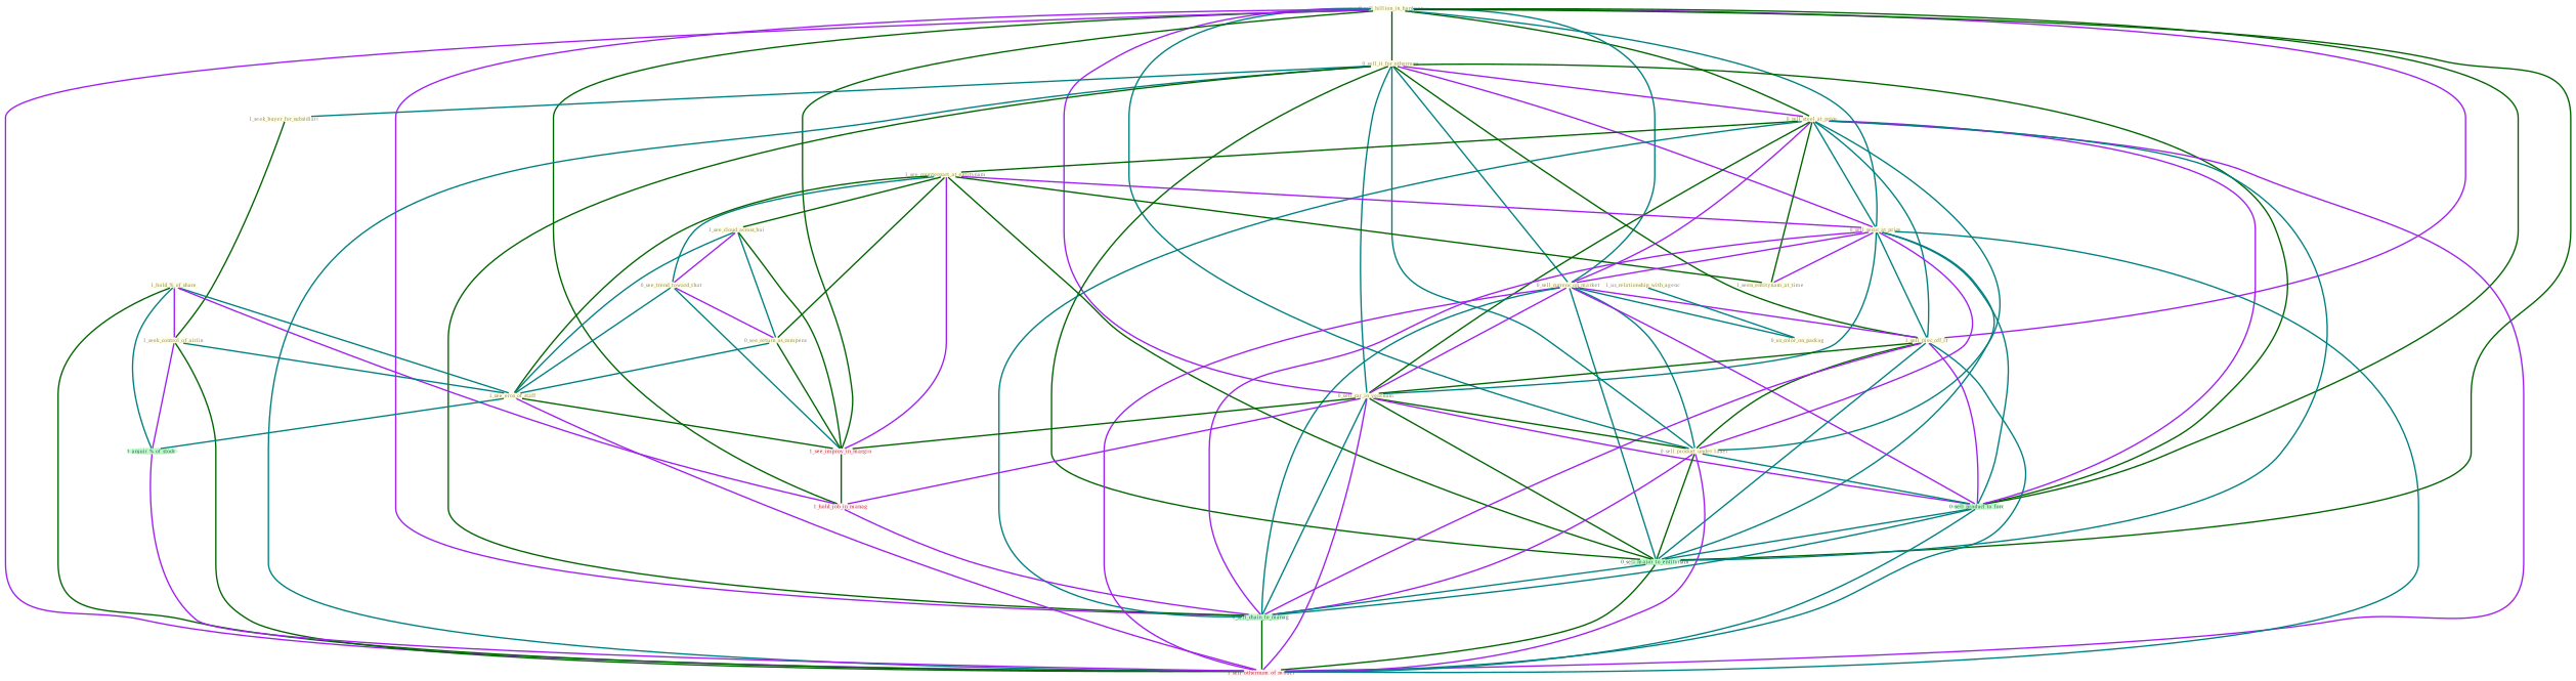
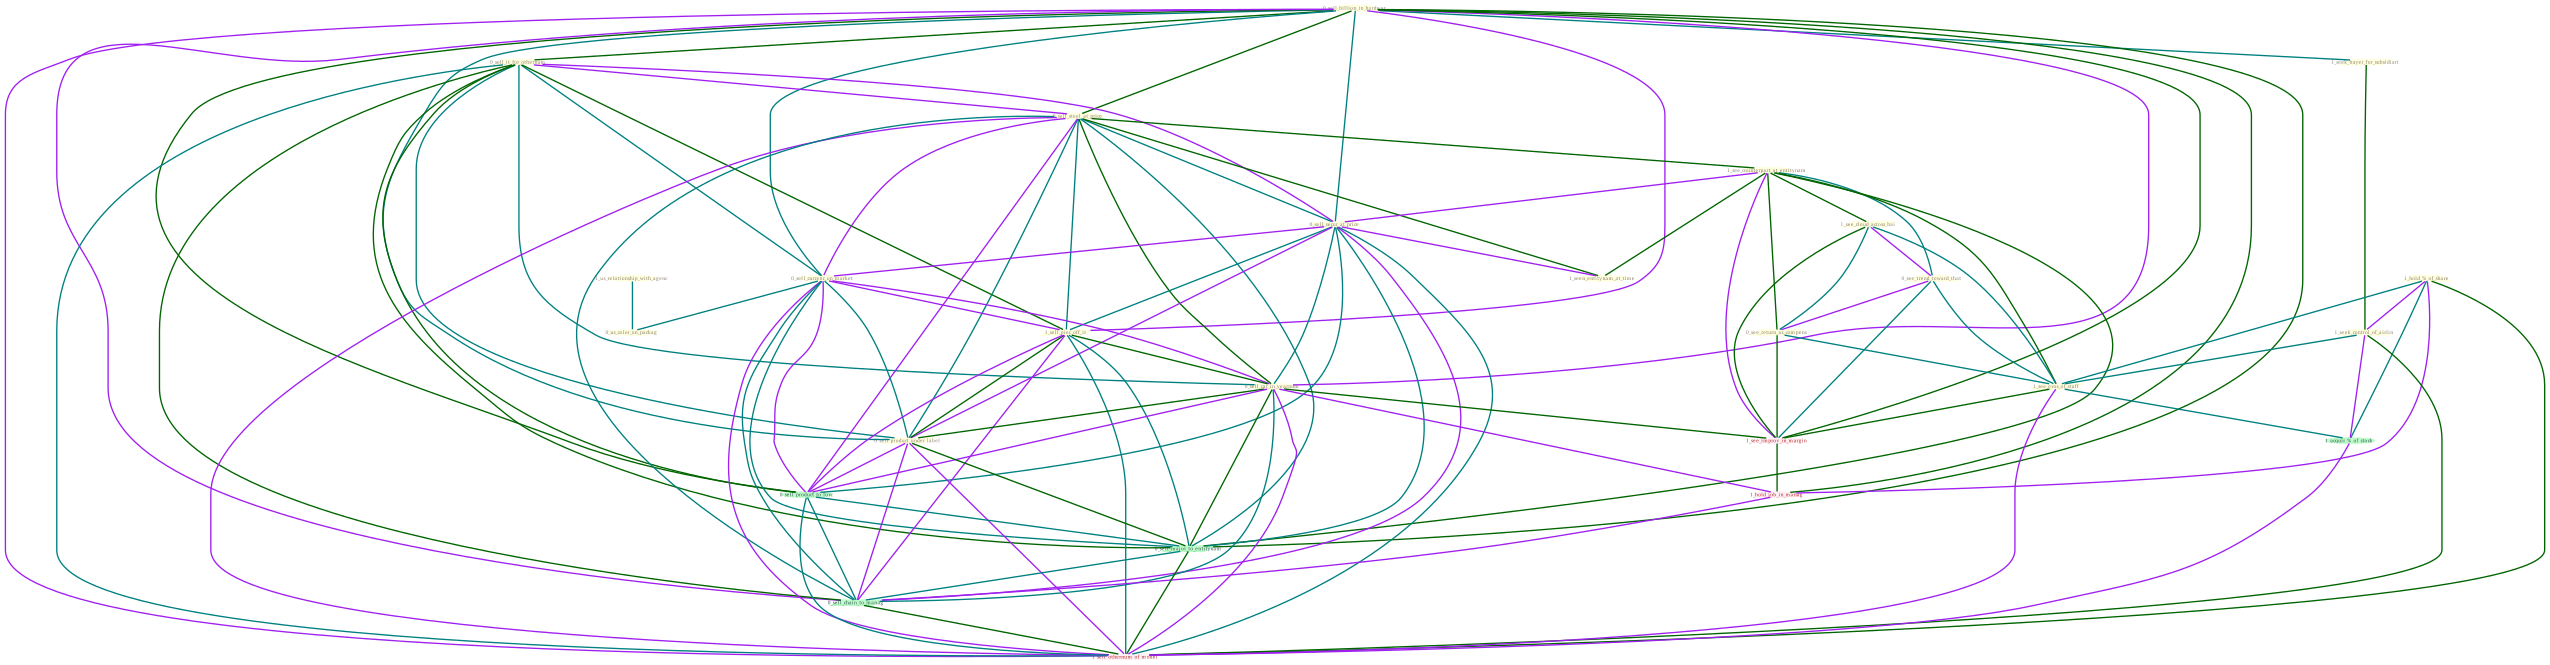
  graph {
    fontname="PT Serif"
    node [color="#ffffe0" fixedsize=true fontcolor="#8b7d6b" fontname="PT Serif" fontsize=4 shape=ellipse style=filled]
    edge [color=teal fontname="PT Serif" w=1]
    "0_sell_billion_in_hardwar " [height=.06 shape=trapezium width=.5]
    "0_sell_it_for_othernum " [height=.06 shape=trapezium width=.5]
    "0_sell_steel_at_price " [height=.06 width=.5]
    "1_see_counterpart_at_entitynam " [height=.06 width=.5]
    "1_seek_buyer_for_subsidiari " [height=.06 shape=parallelogram width=.5]
    "0_sell_secur_at_price " [height=.06 width=.5]
    "0_sell_currenc_on_market " [height=.06 width=.5]
    "1_hold_%_of_share " [height=.06 shape=trapezium width=.5]
    "1_sell_piec_off_it " [height=.06 shape=parallelogram width=.5]
    "1_see_cloud_across_bai " [height=.06 shape=parallelogram width=.5]
    "1_us_relationship_with_agenc " [height=.06 width=.5]
    "0_sell_car_in_yearnum " [height=.06 width=.5]
    "0_us_color_on_packag " [height=.06 width=.5]
    "0_see_trend_toward_that " [height=.06 shape=trapezium width=.5]
    "1_seen_entitynam_at_time " [height=.06 width=.5]
    "0_see_return_as_compens " [height=.06 shape=parallelogram width=.5]
    "0_sell_product_under_label " [height=.06 shape=parallelogram width=.5]
    "1_seek_control_of_airlin " [height=.06 shape=trapezium width=.5]
    "1_see_eros_of_staff " [height=.06 shape=parallelogram width=.5]
    "1_see_improv_in_margin " [color="#fff0f5" fontcolor="#b22222" height=.06 width=.5]
    "1_hold_job_in_manag " [color="#fff0f5" fontcolor="#b22222" height=.06 width=.5]
    "1_sell_othernum_of_model " [color="#fff0f5" fontcolor="#b22222" height=.06 shape=parallelogram width=.5]
    "0_sell_product_to_forc " [color="#BDFCC9" fontcolor="#2f4f4f" height=.06 width=.5]
    "0_sell_major_to_entitynam " [color="#BDFCC9" fontcolor="#2f4f4f" height=.06 shape=parallelogram width=.5]
    "0_sell_chain_to_manag " [color="#BDFCC9" fontcolor="#2f4f4f" height=.06 shape=parallelogram width=.5]
    "1_acquir_%_of_stock " [color="#BDFCC9" fontcolor="#2f4f4f" height=.06 width=.5]
    subgraph sub_1 {
      "0_sell_billion_in_hardwar "
      "0_sell_it_for_othernum "
      "0_sell_steel_at_price "
      "1_see_counterpart_at_entitynam "
      "1_seek_buyer_for_subsidiari "
      "0_sell_secur_at_price "
      "0_sell_currenc_on_market "
      "1_hold_%_of_share "
      "1_sell_piec_off_it "
      "1_see_cloud_across_bai "
      "1_us_relationship_with_agenc "
      "0_sell_car_in_yearnum "
      "0_us_color_on_packag "
      "0_see_trend_toward_that "
      "1_seen_entitynam_at_time "
      "0_see_return_as_compens "
      "0_sell_product_under_label "
      "1_seek_control_of_airlin "
      "1_see_eros_of_staff "
    }
    subgraph sub_2 {
      "1_see_improv_in_margin "
      "1_hold_job_in_manag "
      "1_sell_othernum_of_model "
    }
    "0_sell_billion_in_hardwar " -- "0_sell_it_for_othernum " [color=darkgreen]
    "0_sell_billion_in_hardwar " -- "0_sell_steel_at_price " [color=darkgreen]
    "0_sell_billion_in_hardwar " -- "0_sell_secur_at_price "
    "0_sell_billion_in_hardwar " -- "0_sell_currenc_on_market "
    "0_sell_billion_in_hardwar " -- "1_sell_piec_off_it " [color=purple]
    "0_sell_billion_in_hardwar " -- "0_sell_car_in_yearnum " [color=purple w=2]
    "0_sell_billion_in_hardwar " -- "0_sell_product_under_label "
    "0_sell_billion_in_hardwar " -- "1_see_improv_in_margin " [color=darkgreen]
    "0_sell_billion_in_hardwar " -- "1_hold_job_in_manag " [color=darkgreen]
    "0_sell_billion_in_hardwar " -- "1_sell_othernum_of_model " [color=purple]
    "0_sell_billion_in_hardwar " -- "0_sell_product_to_forc " [color=darkgreen]
    "0_sell_billion_in_hardwar " -- "0_sell_major_to_entitynam " [color=darkgreen]
    "0_sell_billion_in_hardwar " -- "0_sell_chain_to_manag " [color=purple]
    "0_sell_it_for_othernum " -- "0_sell_steel_at_price " [color=purple]
-   "0_sell_it_for_othernum " -- "1_seek_buyer_for_subsidiari "
+   "0_sell_billion_in_hardwar " -- "1_seek_buyer_for_subsidiari "
    "0_sell_it_for_othernum " -- "0_sell_secur_at_price " [color=purple]
    "0_sell_it_for_othernum " -- "0_sell_currenc_on_market "
    "0_sell_it_for_othernum " -- "1_sell_piec_off_it " [color=darkgreen]
    "0_sell_it_for_othernum " -- "0_sell_car_in_yearnum "
    "0_sell_it_for_othernum " -- "0_sell_product_under_label "
    "0_sell_it_for_othernum " -- "1_sell_othernum_of_model "
    "0_sell_it_for_othernum " -- "0_sell_product_to_forc " [color=darkgreen]
    "0_sell_it_for_othernum " -- "0_sell_major_to_entitynam " [color=darkgreen]
    "0_sell_it_for_othernum " -- "0_sell_chain_to_manag " [color=darkgreen]
    "0_sell_steel_at_price " -- "1_see_counterpart_at_entitynam " [color=darkgreen]
    "0_sell_steel_at_price " -- "0_sell_secur_at_price " [w=3]
    "0_sell_steel_at_price " -- "0_sell_currenc_on_market " [color=purple]
    "0_sell_steel_at_price " -- "1_sell_piec_off_it "
    "0_sell_steel_at_price " -- "0_sell_car_in_yearnum " [color=darkgreen]
    "0_sell_steel_at_price " -- "1_seen_entitynam_at_time " [color=darkgreen]
    "0_sell_steel_at_price " -- "0_sell_product_under_label "
    "0_sell_steel_at_price " -- "1_sell_othernum_of_model " [color=purple]
    "0_sell_steel_at_price " -- "0_sell_product_to_forc " [color=purple]
    "0_sell_steel_at_price " -- "0_sell_major_to_entitynam "
    "0_sell_steel_at_price " -- "0_sell_chain_to_manag "
    "1_see_counterpart_at_entitynam " -- "0_sell_secur_at_price " [color=purple]
    "1_see_counterpart_at_entitynam " -- "1_see_cloud_across_bai " [color=darkgreen]
    "1_see_counterpart_at_entitynam " -- "0_see_trend_toward_that "
    "1_see_counterpart_at_entitynam " -- "1_seen_entitynam_at_time " [color=darkgreen]
    "1_see_counterpart_at_entitynam " -- "0_see_return_as_compens " [color=darkgreen]
    "1_see_counterpart_at_entitynam " -- "1_see_eros_of_staff " [color=darkgreen]
    "1_see_counterpart_at_entitynam " -- "1_see_improv_in_margin " [color=purple]
    "1_see_counterpart_at_entitynam " -- "0_sell_major_to_entitynam " [color=darkgreen]
    "1_seek_buyer_for_subsidiari " -- "1_seek_control_of_airlin " [color=darkgreen]
    "0_sell_secur_at_price " -- "0_sell_currenc_on_market " [color=purple]
    "0_sell_secur_at_price " -- "1_sell_piec_off_it "
    "0_sell_secur_at_price " -- "0_sell_car_in_yearnum "
    "0_sell_secur_at_price " -- "1_seen_entitynam_at_time " [color=purple]
    "0_sell_secur_at_price " -- "0_sell_product_under_label " [color=purple]
    "0_sell_secur_at_price " -- "1_sell_othernum_of_model "
    "0_sell_secur_at_price " -- "0_sell_product_to_forc "
    "0_sell_secur_at_price " -- "0_sell_major_to_entitynam "
    "0_sell_secur_at_price " -- "0_sell_chain_to_manag " [color=purple]
    "0_sell_currenc_on_market " -- "1_sell_piec_off_it " [color=purple]
    "0_sell_currenc_on_market " -- "0_sell_car_in_yearnum " [color=purple]
    "0_sell_currenc_on_market " -- "0_us_color_on_packag "
    "0_sell_currenc_on_market " -- "0_sell_product_under_label "
    "0_sell_currenc_on_market " -- "1_sell_othernum_of_model " [color=purple]
    "0_sell_currenc_on_market " -- "0_sell_product_to_forc " [color=purple]
    "0_sell_currenc_on_market " -- "0_sell_major_to_entitynam "
    "0_sell_currenc_on_market " -- "0_sell_chain_to_manag "
    "1_hold_%_of_share " -- "1_seek_control_of_airlin " [color=purple]
    "1_hold_%_of_share " -- "1_see_eros_of_staff "
    "1_hold_%_of_share " -- "1_hold_job_in_manag " [color=purple]
    "1_hold_%_of_share " -- "1_sell_othernum_of_model " [color=darkgreen]
    "1_hold_%_of_share " -- "1_acquir_%_of_stock " [w=2]
    "1_sell_piec_off_it " -- "0_sell_car_in_yearnum " [color=darkgreen]
    "1_sell_piec_off_it " -- "0_sell_product_under_label " [color=darkgreen]
    "1_sell_piec_off_it " -- "1_sell_othernum_of_model "
    "1_sell_piec_off_it " -- "0_sell_product_to_forc " [color=purple]
    "1_sell_piec_off_it " -- "0_sell_major_to_entitynam "
    "1_sell_piec_off_it " -- "0_sell_chain_to_manag " [color=purple]
    "1_see_cloud_across_bai " -- "0_see_trend_toward_that " [color=purple]
    "1_see_cloud_across_bai " -- "0_see_return_as_compens "
    "1_see_cloud_across_bai " -- "1_see_eros_of_staff "
    "1_see_cloud_across_bai " -- "1_see_improv_in_margin " [color=darkgreen]
    "1_us_relationship_with_agenc " -- "0_us_color_on_packag "
    "0_sell_car_in_yearnum " -- "0_sell_product_under_label " [color=darkgreen]
    "0_sell_car_in_yearnum " -- "1_see_improv_in_margin " [color=darkgreen]
    "0_sell_car_in_yearnum " -- "1_hold_job_in_manag " [color=purple]
    "0_sell_car_in_yearnum " -- "1_sell_othernum_of_model " [color=purple]
    "0_sell_car_in_yearnum " -- "0_sell_product_to_forc " [color=purple]
    "0_sell_car_in_yearnum " -- "0_sell_major_to_entitynam " [color=darkgreen]
    "0_sell_car_in_yearnum " -- "0_sell_chain_to_manag "
    "0_see_trend_toward_that " -- "0_see_return_as_compens " [color=purple]
    "0_see_trend_toward_that " -- "1_see_eros_of_staff "
    "0_see_trend_toward_that " -- "1_see_improv_in_margin "
    "0_see_return_as_compens " -- "1_see_eros_of_staff "
    "0_see_return_as_compens " -- "1_see_improv_in_margin " [color=darkgreen]
    "0_sell_product_under_label " -- "1_sell_othernum_of_model " [color=purple]
-   "0_sell_product_under_label " -- "0_sell_product_to_forc " [w=2]
+   "0_sell_product_under_label " -- "0_sell_product_to_forc " [color=purple w=2]
    "0_sell_product_under_label " -- "0_sell_major_to_entitynam " [color=darkgreen]
    "0_sell_product_under_label " -- "0_sell_chain_to_manag " [color=purple]
    "1_seek_control_of_airlin " -- "1_see_eros_of_staff "
    "1_seek_control_of_airlin " -- "1_sell_othernum_of_model " [color=darkgreen]
    "1_seek_control_of_airlin " -- "1_acquir_%_of_stock " [color=purple]
    "1_see_eros_of_staff " -- "1_see_improv_in_margin " [color=darkgreen]
    "1_see_eros_of_staff " -- "1_sell_othernum_of_model " [color=purple]
    "1_see_eros_of_staff " -- "1_acquir_%_of_stock "
    "1_see_improv_in_margin " -- "1_hold_job_in_manag " [color=darkgreen]
    "1_hold_job_in_manag " -- "0_sell_chain_to_manag " [color=purple]
    "0_sell_product_to_forc " -- "1_sell_othernum_of_model "
    "0_sell_product_to_forc " -- "0_sell_major_to_entitynam " [w=2]
    "0_sell_product_to_forc " -- "0_sell_chain_to_manag " [w=2]
    "0_sell_major_to_entitynam " -- "1_sell_othernum_of_model " [color=darkgreen]
    "0_sell_major_to_entitynam " -- "0_sell_chain_to_manag " [w=2]
    "0_sell_chain_to_manag " -- "1_sell_othernum_of_model " [color=darkgreen]
    "1_acquir_%_of_stock " -- "1_sell_othernum_of_model " [color=purple]
  }
